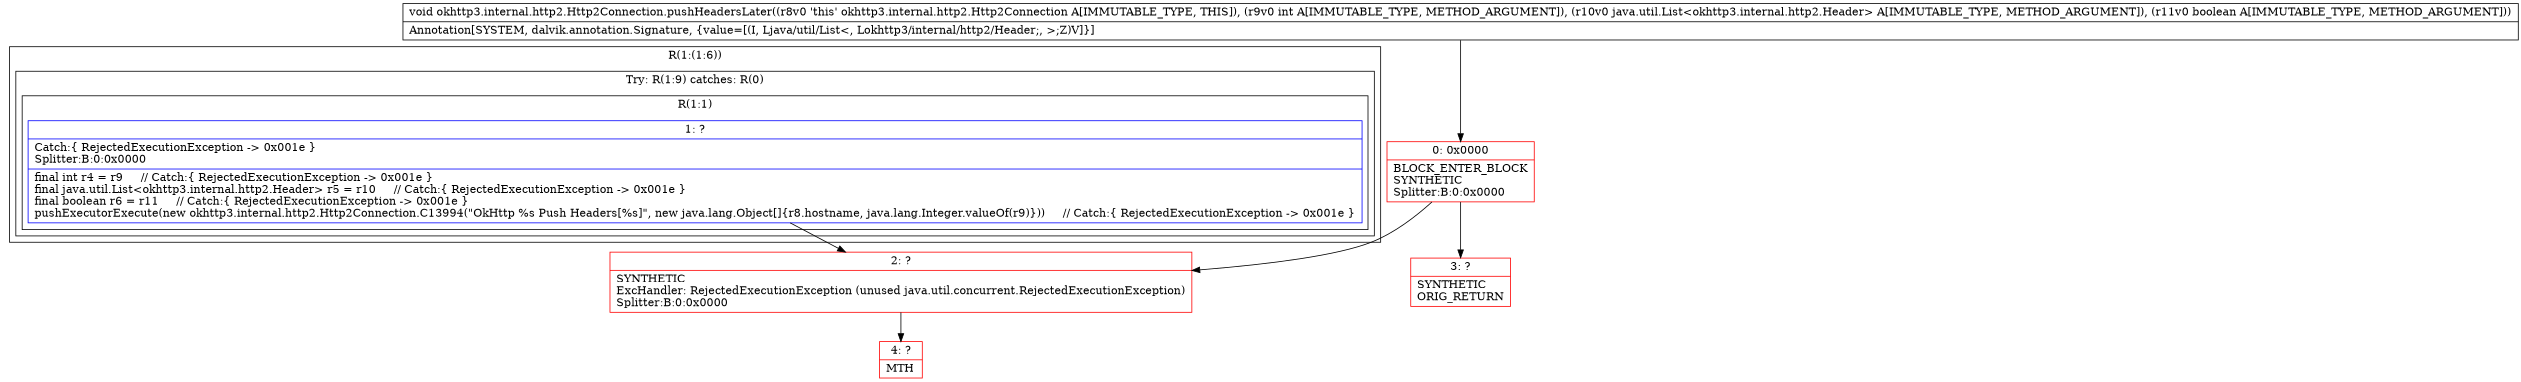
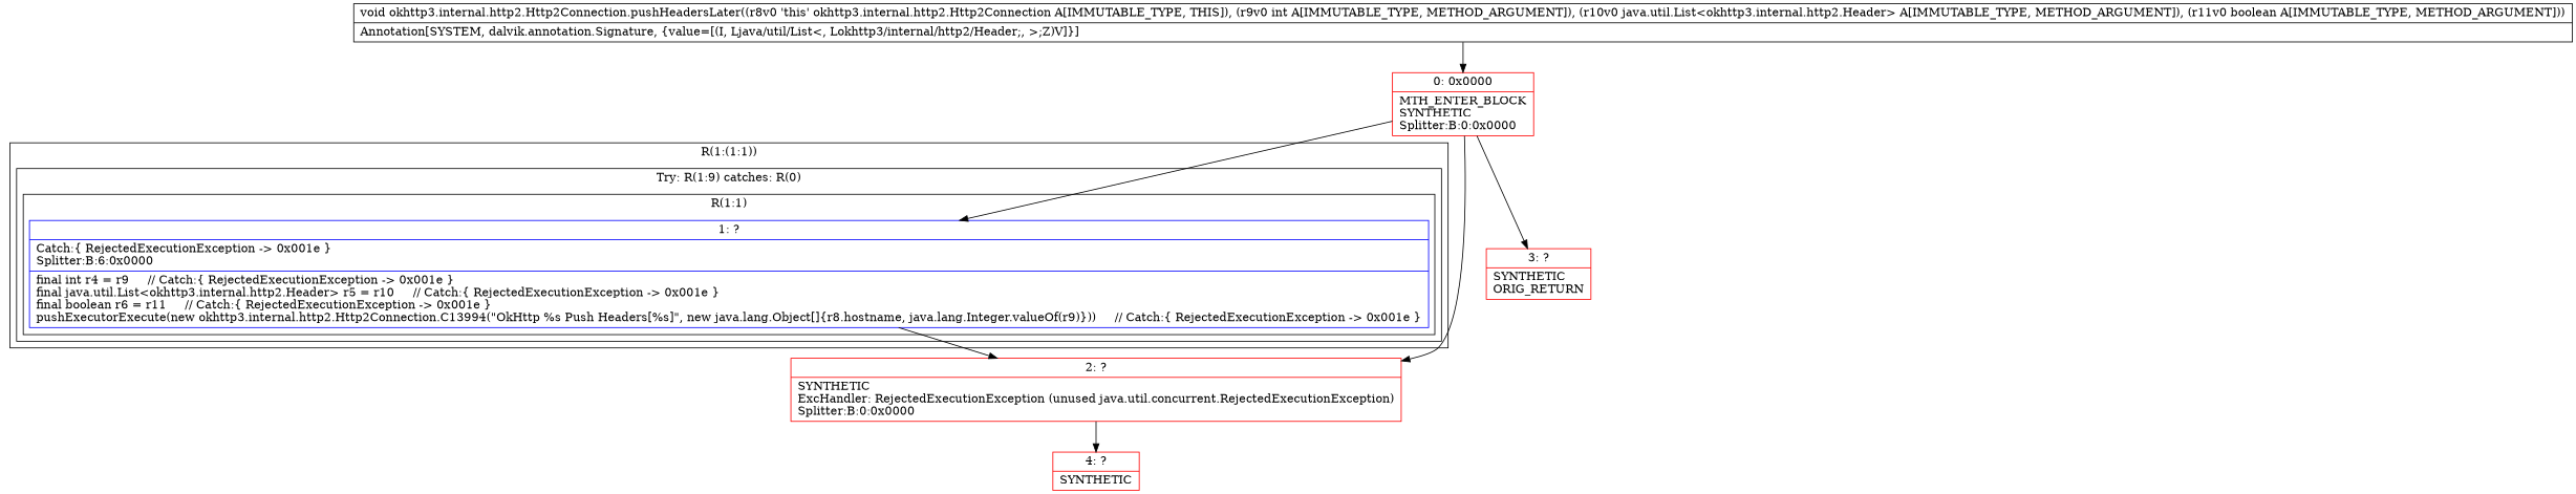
  digraph {
    node [color=red shape=record]
-   n1 [color=blue label="{1\:\ ?|Catch:\{ RejectedExecutionException \-\> 0x001e \}\lSplitter:B:0:0x0000\l|final int r4 = r9     \/\/ Catch:\{ RejectedExecutionException \-\> 0x001e \}\lfinal java.util.List\<okhttp3.internal.http2.Header\> r5 = r10     \/\/ Catch:\{ RejectedExecutionException \-\> 0x001e \}\lfinal boolean r6 = r11     \/\/ Catch:\{ RejectedExecutionException \-\> 0x001e \}\lpushExecutorExecute(new okhttp3.internal.http2.Http2Connection.C13994(\"OkHttp %s Push Headers[%s]\", new java.lang.Object[]\{r8.hostname, java.lang.Integer.valueOf(r9)\}))     \/\/ Catch:\{ RejectedExecutionException \-\> 0x001e \}\l}"]
+   n1 [color=blue label="{1\:\ ?|Catch:\{ RejectedExecutionException \-\> 0x001e \}\lSplitter:B:6:0x0000\l|final int r4 = r9     \/\/ Catch:\{ RejectedExecutionException \-\> 0x001e \}\lfinal java.util.List\<okhttp3.internal.http2.Header\> r5 = r10     \/\/ Catch:\{ RejectedExecutionException \-\> 0x001e \}\lfinal boolean r6 = r11     \/\/ Catch:\{ RejectedExecutionException \-\> 0x001e \}\lpushExecutorExecute(new okhttp3.internal.http2.Http2Connection.C13994(\"OkHttp %s Push Headers[%s]\", new java.lang.Object[]\{r8.hostname, java.lang.Integer.valueOf(r9)\}))     \/\/ Catch:\{ RejectedExecutionException \-\> 0x001e \}\l}"]
    n2 [label="{2\:\ ?|SYNTHETIC\lExcHandler: RejectedExecutionException (unused java.util.concurrent.RejectedExecutionException)\lSplitter:B:0:0x0000\l}"]
-   n3 [label="{4\:\ ?|MTH\l}"]
+   n3 [label="{4\:\ ?|SYNTHETIC\l}"]
    n4 [label="{3\:\ ?|SYNTHETIC\lORIG_RETURN\l}"]
-   n5 [label="{0\:\ 0x0000|BLOCK_ENTER_BLOCK\lSYNTHETIC\lSplitter:B:0:0x0000\l}"]
+   n5 [label="{0\:\ 0x0000|MTH_ENTER_BLOCK\lSYNTHETIC\lSplitter:B:0:0x0000\l}"]
    n6 [label="{void okhttp3.internal.http2.Http2Connection.pushHeadersLater((r8v0 'this' okhttp3.internal.http2.Http2Connection A[IMMUTABLE_TYPE, THIS]), (r9v0 int A[IMMUTABLE_TYPE, METHOD_ARGUMENT]), (r10v0 java.util.List\<okhttp3.internal.http2.Header\> A[IMMUTABLE_TYPE, METHOD_ARGUMENT]), (r11v0 boolean A[IMMUTABLE_TYPE, METHOD_ARGUMENT]))  | Annotation[SYSTEM, dalvik.annotation.Signature, \{value=[(I, Ljava\/util\/List\<, Lokhttp3\/internal\/http2\/Header;, \>;Z)V]\}]\l}" color=""]
    subgraph cluster_1 {
-     label="R(1:(1:6))"
+     label="R(1:(1:1))"
      subgraph cluster_2 {
        label="Try: R(1:9) catches: R(0)"
        subgraph cluster_3 {
          label="R(1:1)"
          n1
        }
        subgraph cluster_4 {
          label="R(0) | ExcHandler: RejectedExecutionException (unused java.util.concurrent.RejectedExecutionException)\l"
        }
      }
    }
    subgraph cluster_5 {
      label="R(0) | ExcHandler: RejectedExecutionException (unused java.util.concurrent.RejectedExecutionException)\l"
    }
    n1 -> n2
    n2 -> n3
+   n5 -> n1
    n5 -> n2
    n5 -> n4
    n6 -> n5
  }
